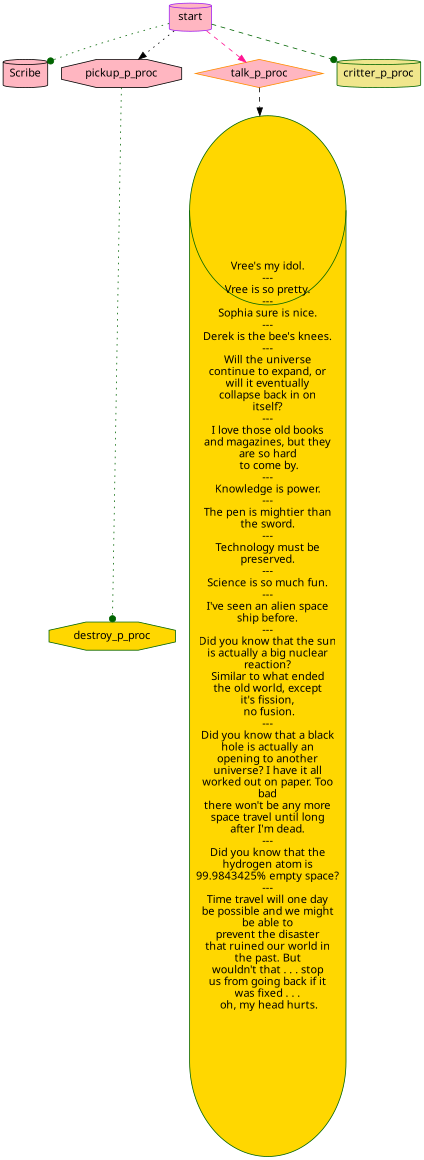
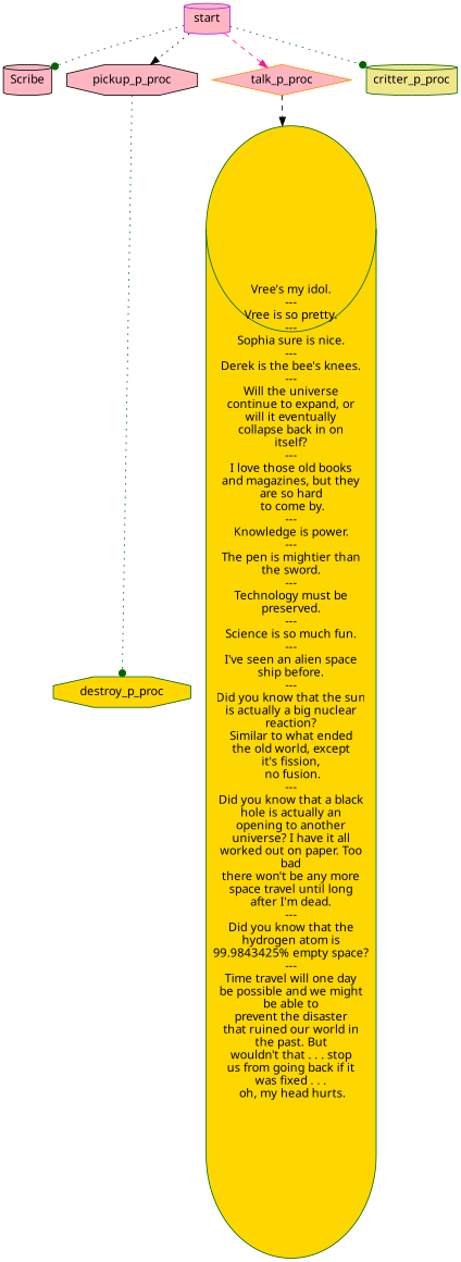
  digraph {
    fontname="Noto Sans"
    node [color=darkgreen fillcolor=lightpink fontname="Noto Sans" shape=cylinder style=filled]
    edge [arrowhead=dot color=darkgreen fontname="Noto Sans" style=dotted]
    start [color=purple]
    n2 [color=black label=Scribe]
    pickup_p_proc [color=black shape=octagon]
    talk_p_proc [color=darkorange shape=diamond]
    critter_p_proc [fillcolor=khaki]
    destroy_p_proc [fillcolor=gold shape=octagon]
    n7 [fillcolor=gold label="Vree's my idol.\n---\nVree is so pretty.\n---\nSophia sure is nice.\n---\nDerek is the bee's knees.\n---\nWill the universe\ncontinue to expand, or\nwill it eventually\ncollapse back in on\nitself?\n---\nI love those old books\nand magazines, but they\nare so hard\n to come by.\n---\nKnowledge is power.\n---\nThe pen is mightier than\nthe sword.\n---\nTechnology must be\npreserved.\n---\nScience is so much fun.\n---\nI've seen an alien space\nship before.\n---\nDid you know that the sun\nis actually a big nuclear\nreaction?\nSimilar to what ended\nthe old world, except\nit's fission,\n no fusion.\n---\nDid you know that a black\nhole is actually an\nopening to another\nuniverse? I have it all\nworked out on paper. Too\nbad\nthere won't be any more\nspace travel until long\nafter I'm dead.\n---\nDid you know that the\nhydrogen atom is\n99.9843425% empty space?\n---\nTime travel will one day\nbe possible and we might\nbe able to\nprevent the disaster\nthat ruined our world in\nthe past. But\nwouldn't that . . . stop\nus from going back if it\nwas fixed . . .\n oh, my head hurts."]
    start -> n2
    start -> pickup_p_proc [arrowhead=normal color=black]
    start -> talk_p_proc [arrowhead=normal color=deeppink style=dashed]
-   start -> critter_p_proc [style=dashed]
+   start -> critter_p_proc
    pickup_p_proc -> destroy_p_proc
    talk_p_proc -> n7 [arrowhead=normal color=black style=dashed]
  }
